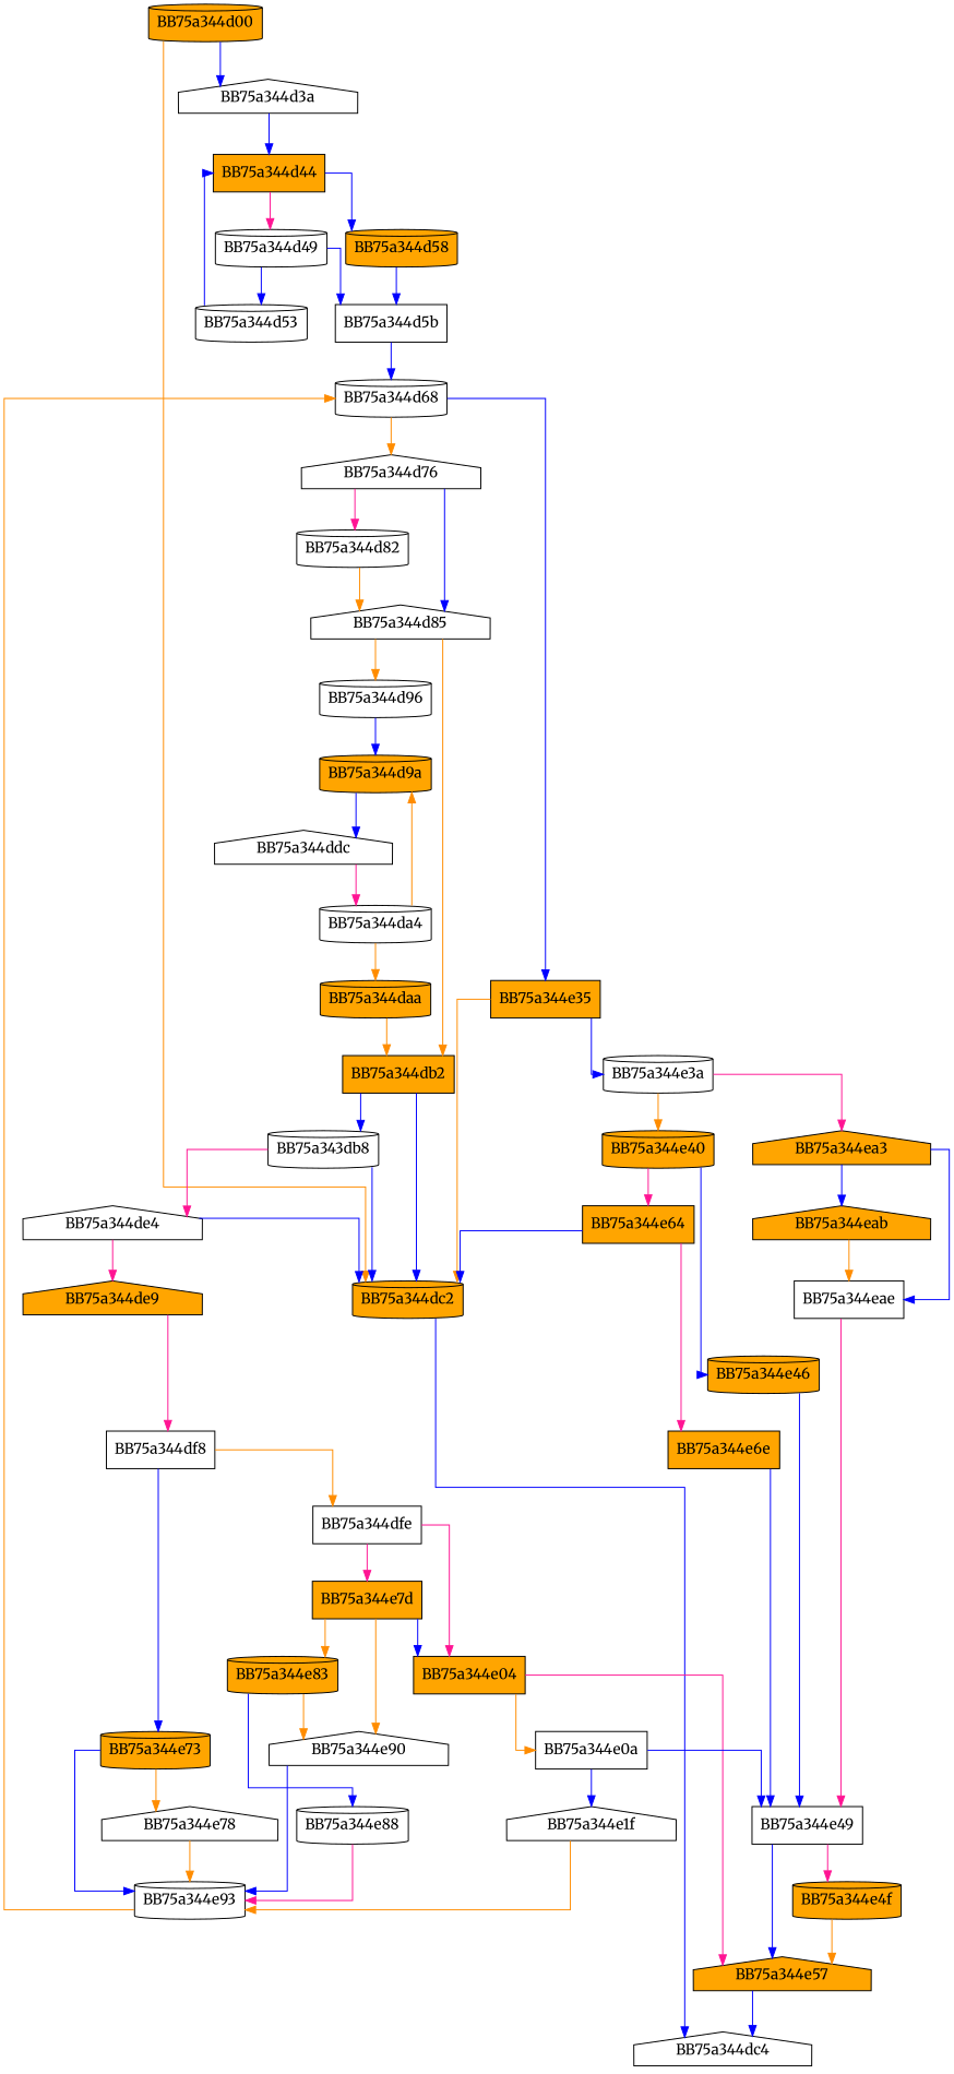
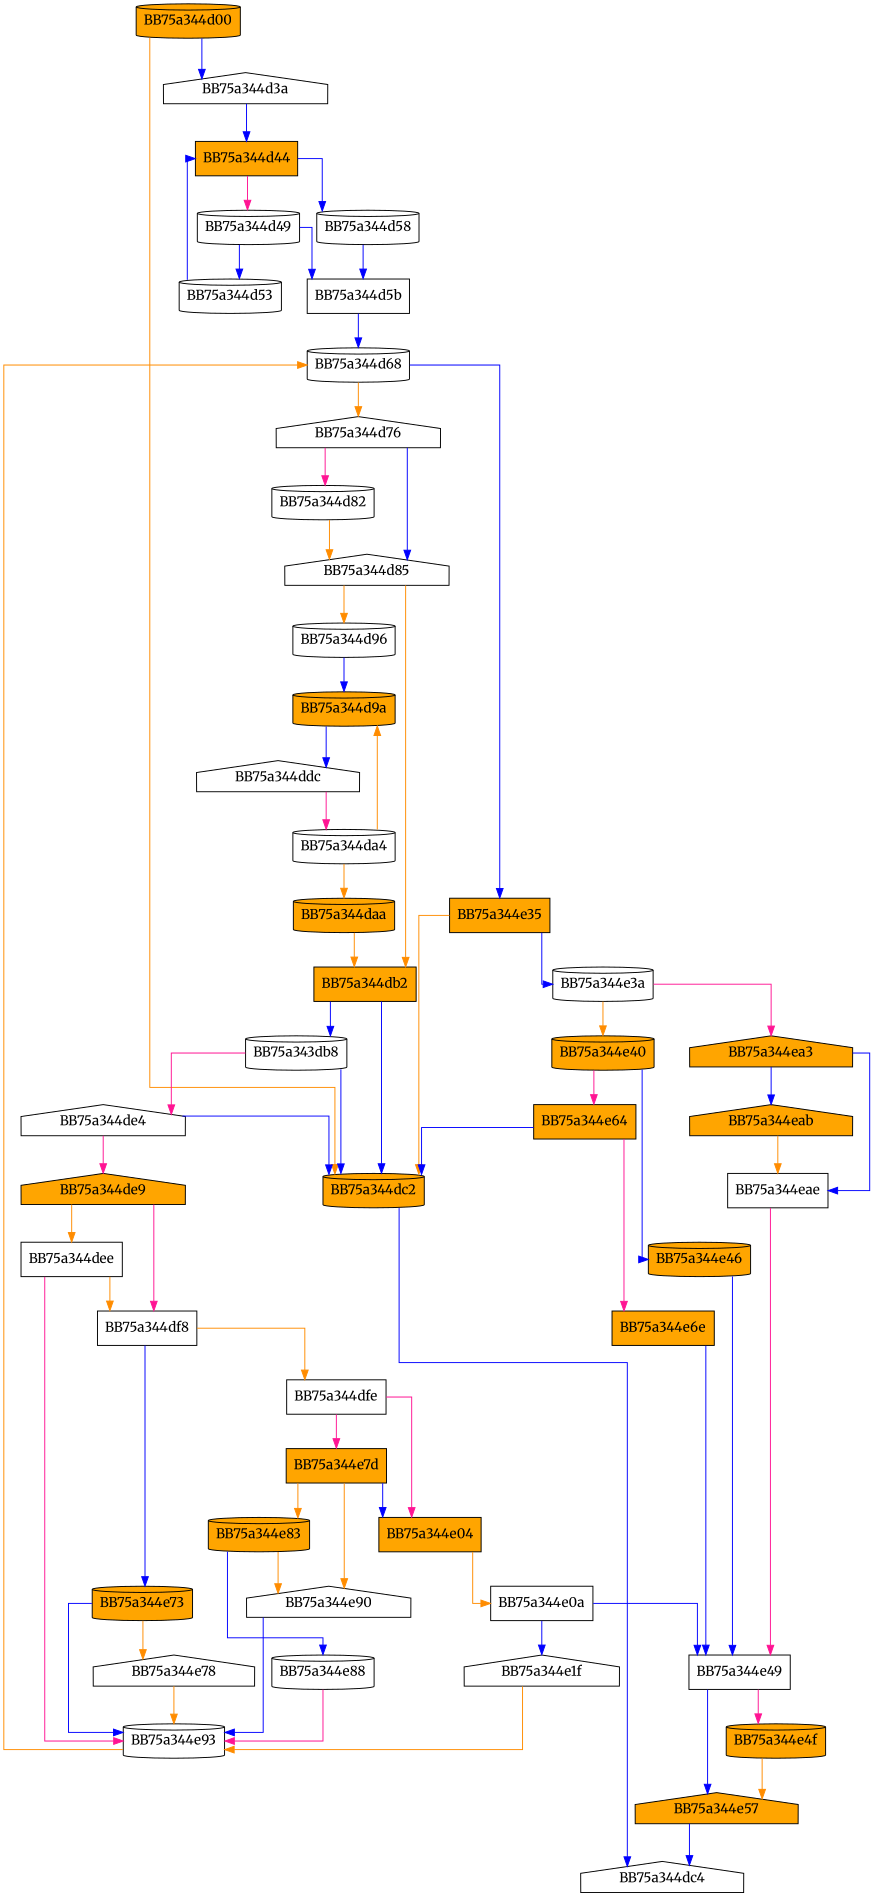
  digraph {
    fontname=Merriweather
    splines=ortho
    node [fillcolor=white fontname=Merriweather shape=cylinder style=filled]
    edge [color=blue fontname=Merriweather]
    BB75a344d00 [fillcolor=orange]
    BB75a344dc2 [fillcolor=orange]
    BB75a344d3a [shape=house]
    BB75a344dc4 [shape=house]
    BB75a344d44 [fillcolor=orange shape=box]
-   BB75a344d58 [fillcolor=orange]
+   BB75a344d58
    BB75a344d49
    BB75a344d5b [shape=box]
    BB75a344d53
    BB75a344d68
    BB75a344e35 [fillcolor=orange shape=box]
    BB75a344d76 [shape=house]
    BB75a344e3a
    BB75a344d85 [shape=house]
    BB75a344d82
    BB75a344ea3 [fillcolor=orange shape=house]
    BB75a344e40 [fillcolor=orange]
    BB75a344db2 [fillcolor=orange shape=box]
    BB75a344d96
    n20 [label=BB75a343db8]
    BB75a344d9a [fillcolor=orange]
    BB75a344de4 [shape=house]
    BB75a344ddc [shape=house]
    BB75a344da4
    BB75a344daa [fillcolor=orange]
    BB75a344de9 [fillcolor=orange shape=house]
    BB75a344df8 [shape=box]
+   BB75a344dee [shape=box]
    BB75a344e73 [fillcolor=orange]
    BB75a344dfe [shape=box]
    BB75a344e93
    BB75a344e78 [shape=house]
    BB75a344e7d [fillcolor=orange shape=box]
    BB75a344e04 [fillcolor=orange shape=box]
    BB75a344e83 [fillcolor=orange]
    BB75a344e90 [shape=house]
    BB75a344e57 [fillcolor=orange shape=house]
    BB75a344e0a [shape=box]
    BB75a344e88
    BB75a344e49 [shape=box]
    BB75a344e1f [shape=house]
    BB75a344e4f [fillcolor=orange]
    BB75a344eae [shape=box]
    BB75a344eab [fillcolor=orange shape=house]
    BB75a344e64 [fillcolor=orange shape=box]
    BB75a344e46 [fillcolor=orange]
    BB75a344e6e [fillcolor=orange shape=box]
    BB75a344d00 -> BB75a344dc2 [color=darkorange]
    BB75a344d00 -> BB75a344d3a
    BB75a344dc2 -> BB75a344dc4
    BB75a344d3a -> BB75a344d44
    BB75a344d44 -> BB75a344d58
    BB75a344d44 -> BB75a344d49 [color=deeppink]
    BB75a344d58 -> BB75a344d5b
    BB75a344d49 -> BB75a344d5b
    BB75a344d49 -> BB75a344d53
    BB75a344d5b -> BB75a344d68
    BB75a344d53 -> BB75a344d44
    BB75a344d68 -> BB75a344e35
    BB75a344d68 -> BB75a344d76 [color=darkorange]
    BB75a344e35 -> BB75a344dc2 [color=darkorange]
    BB75a344e35 -> BB75a344e3a
    BB75a344d76 -> BB75a344d85
    BB75a344d76 -> BB75a344d82 [color=deeppink]
    BB75a344e3a -> BB75a344ea3 [color=deeppink]
    BB75a344e3a -> BB75a344e40 [color=darkorange]
    BB75a344d85 -> BB75a344db2 [color=darkorange]
    BB75a344d85 -> BB75a344d96 [color=darkorange]
    BB75a344d82 -> BB75a344d85 [color=darkorange]
    BB75a344ea3 -> BB75a344eae
    BB75a344ea3 -> BB75a344eab
    BB75a344e40 -> BB75a344e64 [color=deeppink]
    BB75a344e40 -> BB75a344e46
    BB75a344db2 -> BB75a344dc2
    BB75a344db2 -> n20
    BB75a344d96 -> BB75a344d9a
    n20 -> BB75a344dc2
    n20 -> BB75a344de4 [color=deeppink]
    BB75a344d9a -> BB75a344ddc
    BB75a344de4 -> BB75a344dc2
    BB75a344de4 -> BB75a344de9 [color=deeppink]
    BB75a344ddc -> BB75a344da4 [color=deeppink]
    BB75a344da4 -> BB75a344d9a [color=darkorange]
    BB75a344da4 -> BB75a344daa [color=darkorange]
    BB75a344daa -> BB75a344db2 [color=darkorange]
    BB75a344de9 -> BB75a344df8 [color=deeppink]
+   BB75a344de9 -> BB75a344dee [color=darkorange]
    BB75a344df8 -> BB75a344e73
    BB75a344df8 -> BB75a344dfe [color=darkorange]
+   BB75a344dee -> BB75a344df8 [color=darkorange]
+   BB75a344dee -> BB75a344e93 [color=deeppink]
    BB75a344e73 -> BB75a344e93
    BB75a344e73 -> BB75a344e78 [color=darkorange]
    BB75a344dfe -> BB75a344e7d [color=deeppink]
    BB75a344dfe -> BB75a344e04 [color=deeppink]
    BB75a344e93 -> BB75a344d68 [color=darkorange]
    BB75a344e78 -> BB75a344e93 [color=darkorange]
    BB75a344e7d -> BB75a344e04
    BB75a344e7d -> BB75a344e83 [color=darkorange]
    BB75a344e7d -> BB75a344e90 [color=darkorange]
-   BB75a344e04 -> BB75a344e57 [color=deeppink]
    BB75a344e04 -> BB75a344e0a [color=darkorange]
    BB75a344e83 -> BB75a344e90 [color=darkorange]
    BB75a344e83 -> BB75a344e88
    BB75a344e90 -> BB75a344e93
    BB75a344e57 -> BB75a344dc4
    BB75a344e0a -> BB75a344e49
    BB75a344e0a -> BB75a344e1f
    BB75a344e88 -> BB75a344e93 [color=deeppink]
    BB75a344e49 -> BB75a344e57
    BB75a344e49 -> BB75a344e4f [color=deeppink]
    BB75a344e1f -> BB75a344e93 [color=darkorange]
    BB75a344e4f -> BB75a344e57 [color=darkorange]
    BB75a344eae -> BB75a344e49 [color=deeppink]
    BB75a344eab -> BB75a344eae [color=darkorange]
    BB75a344e64 -> BB75a344dc2
    BB75a344e64 -> BB75a344e6e [color=deeppink]
    BB75a344e46 -> BB75a344e49
    BB75a344e6e -> BB75a344e49
  }
